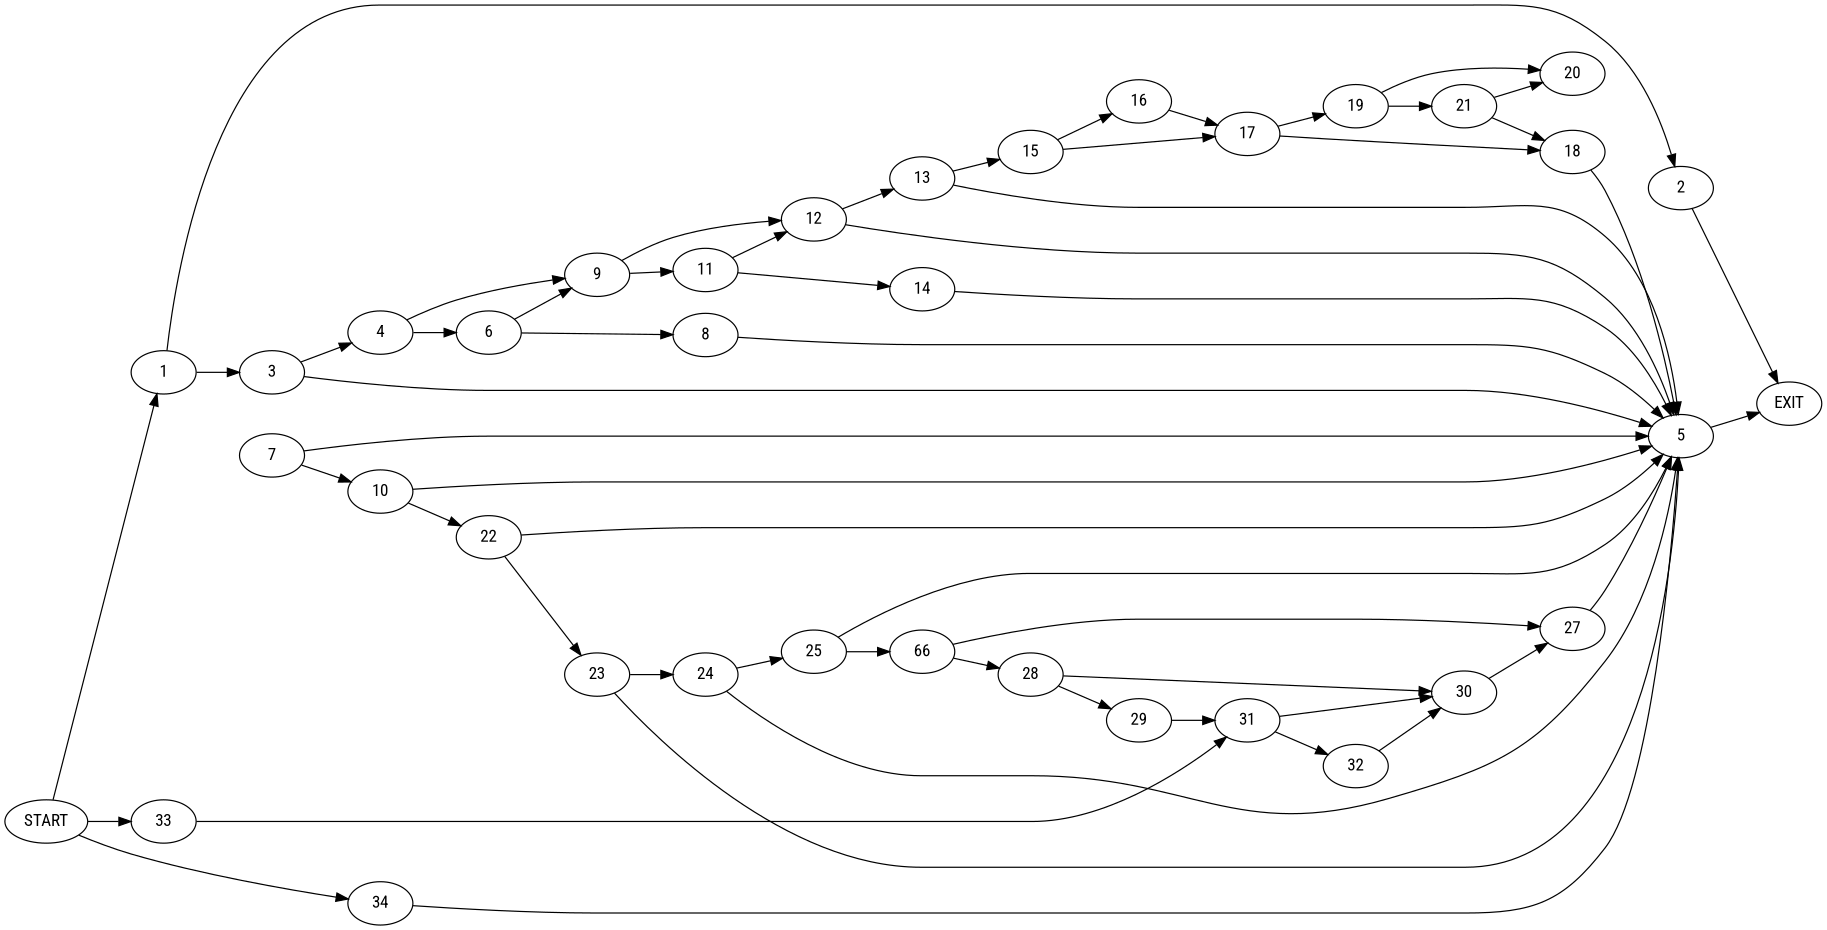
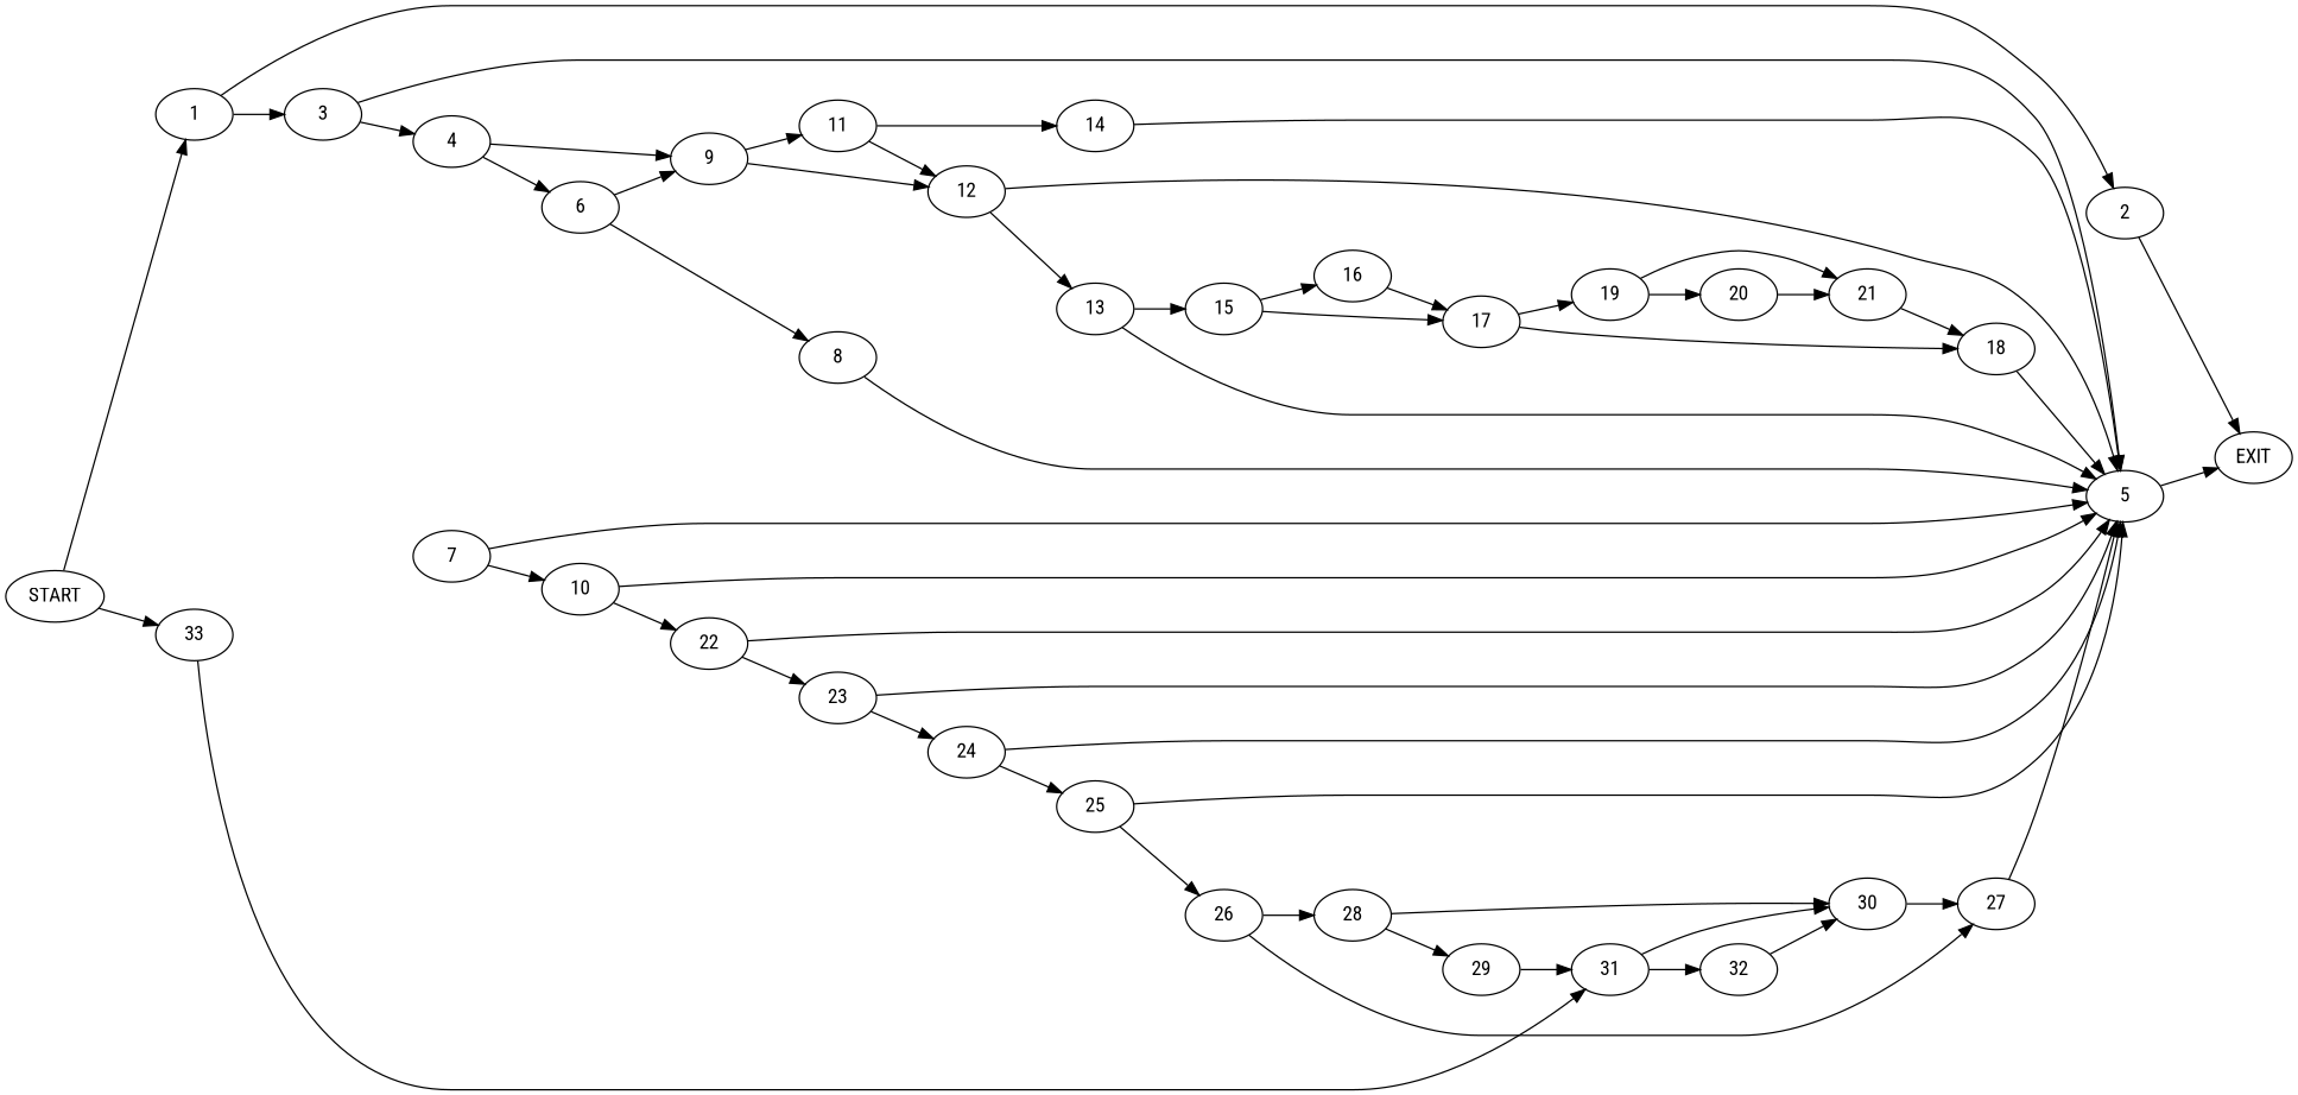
  digraph {
    fontname="Roboto Condensed"
    rankdir=LR
    node [fontname="Roboto Condensed"]
    edge [fontname="Roboto Condensed"]
    n1 [label=START]
    1
    33
-   34
    2
    3
    31
    5
    n9 [label=EXIT]
    4
    6
    9
    8
    7
    10
    11
    12
    22
    14
    13
    23
    15
    16
    17
    18
    19
    20
    21
    24
    25
-   26 [label=66]
+   26
    27
    28
    29
    30
    32
    n1 -> 1
    n1 -> 33
-   n1 -> 34
    1 -> 2
    1 -> 3
    33 -> 31
-   34 -> 5
    2 -> n9
    3 -> 5
    3 -> 4
    31 -> 30
    31 -> 32
    5 -> n9
    4 -> 6
    4 -> 9
    6 -> 9
    6 -> 8
    9 -> 11
    9 -> 12
    8 -> 5
    7 -> 5
    7 -> 10
    10 -> 5
    10 -> 22
    11 -> 12
    11 -> 14
    12 -> 5
    12 -> 13
    22 -> 5
    22 -> 23
    14 -> 5
    13 -> 5
    13 -> 15
    23 -> 5
    23 -> 24
    15 -> 16
    15 -> 17
    16 -> 17
    17 -> 18
    17 -> 19
    18 -> 5
    19 -> 20
    19 -> 21
-   21 -> 20
+   20 -> 21
    21 -> 18
    24 -> 5
    24 -> 25
    25 -> 5
    25 -> 26
    26 -> 27
    26 -> 28
    27 -> 5
    28 -> 29
    28 -> 30
    29 -> 31
    30 -> 27
    32 -> 30
  }
